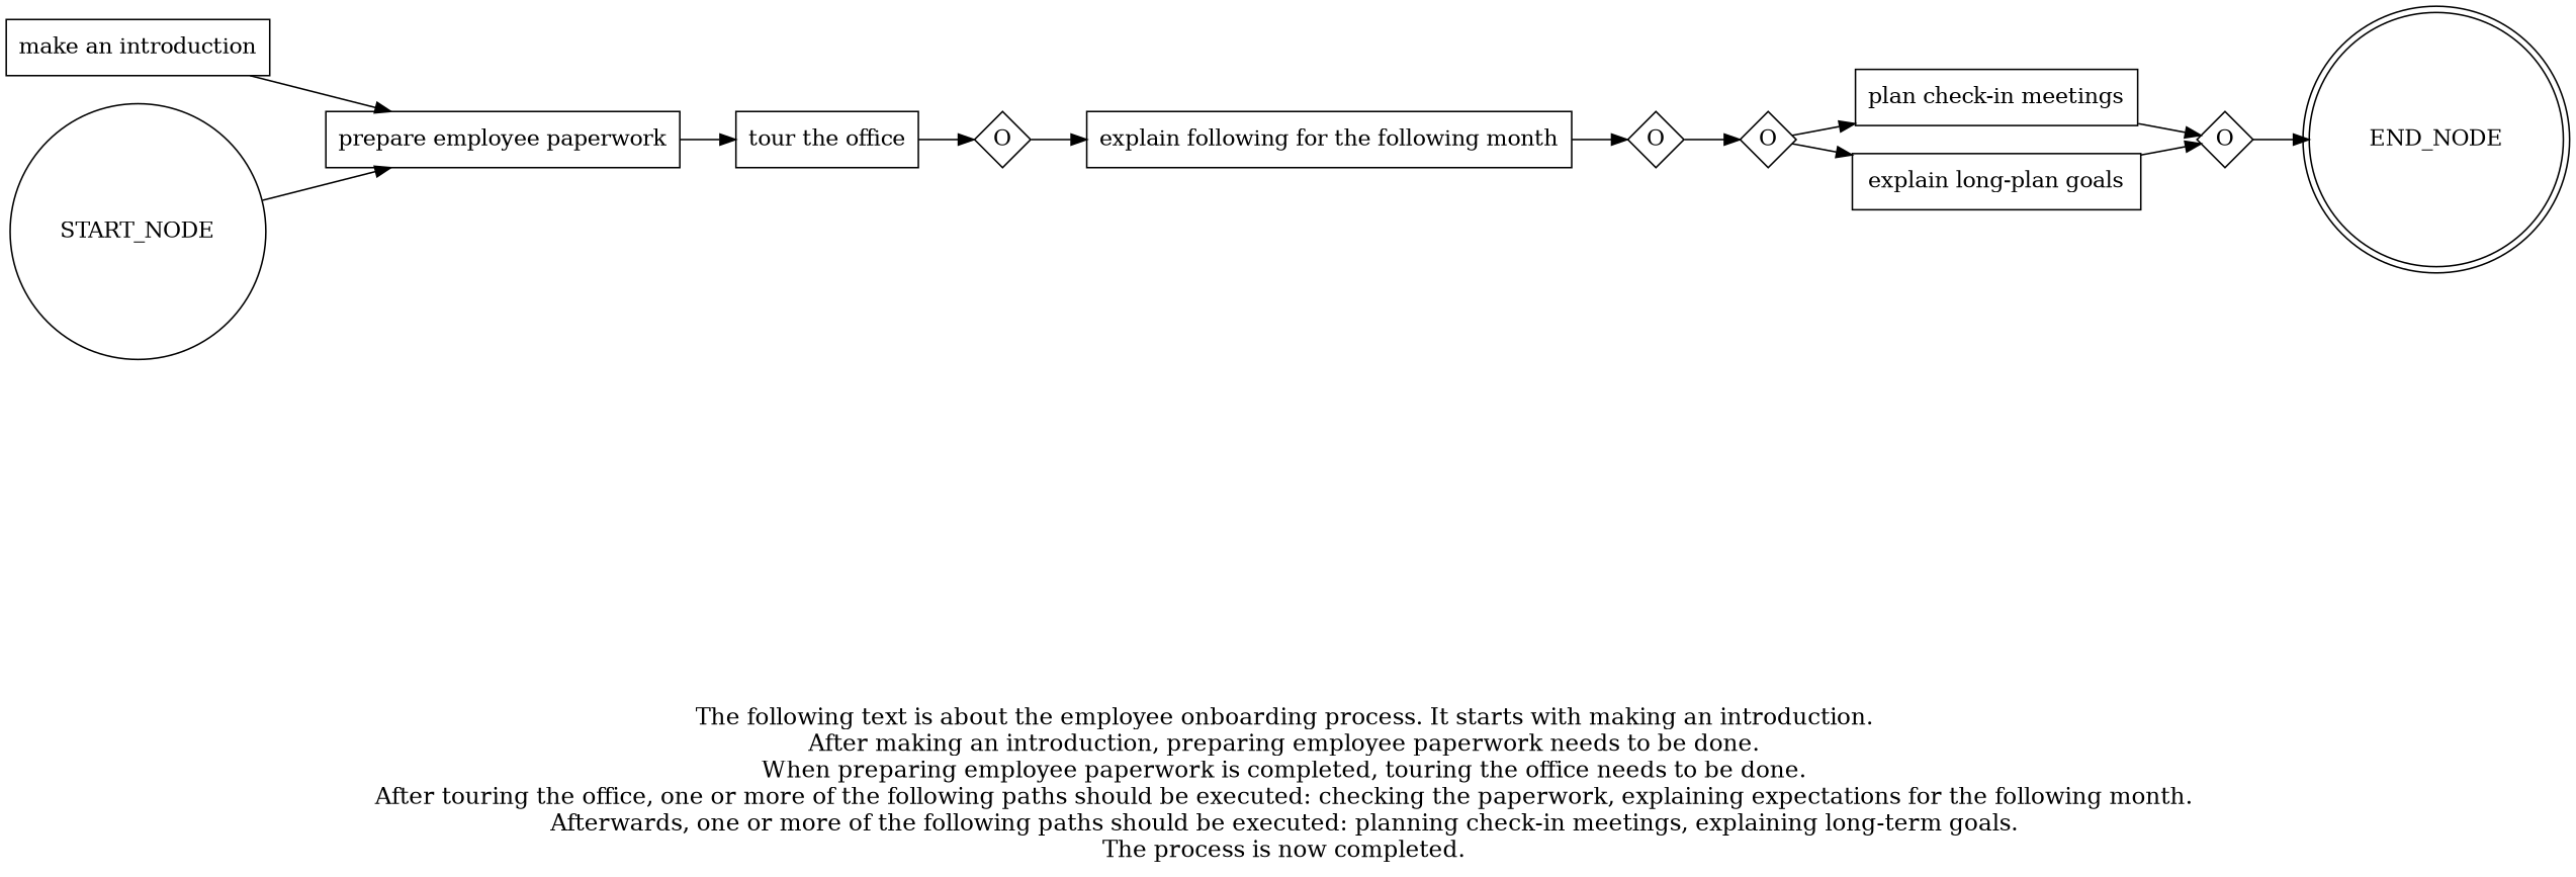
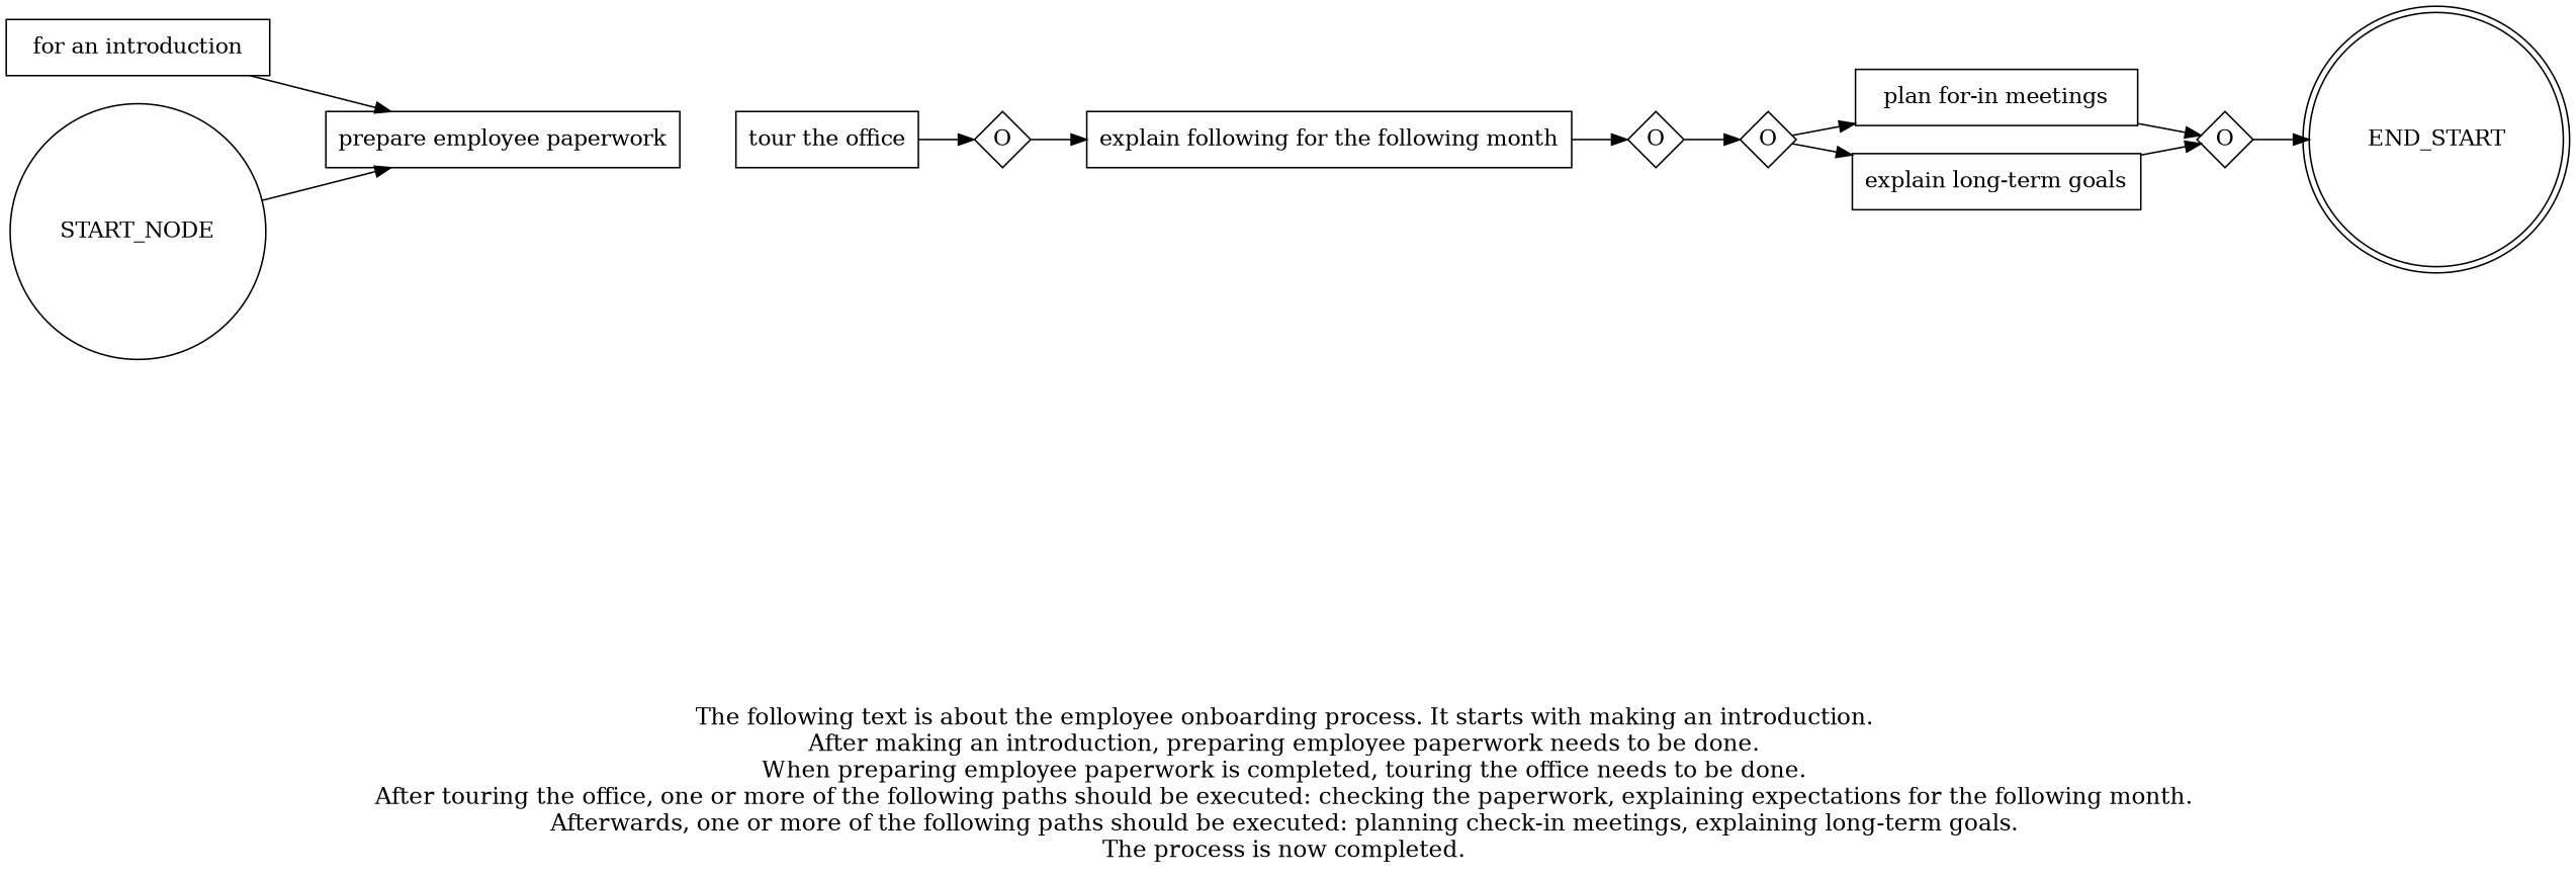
  digraph {
    fontsize=15
    label="\n\n\nThe following text is about the employee onboarding process. It starts with making an introduction. \nAfter making an introduction, preparing employee paperwork needs to be done. \nWhen preparing employee paperwork is completed, touring the office needs to be done. \nAfter touring the office, one or more of the following paths should be executed: checking the paperwork, explaining expectations for the following month. \nAfterwards, one or more of the following paths should be executed: planning check-in meetings, explaining long-term goals. \nThe process is now completed. \n"
    rankdir=LR
    node [shape=box]
-   "make an introduction"
+   "make an introduction" [label="for an introduction"]
    "prepare employee paperwork"
    "tour the office"
    n4 [fixedsize=true label=O shape=diamond width=0.5]
    n5 [label="explain following for the following month"]
    n6 [fixedsize=true label=O shape=diamond width=0.5]
    n7 [fixedsize=true label=O shape=diamond width=0.5]
-   "plan check-in meetings"
-   "explain long-term goals" [label="explain long-plan goals"]
+   "plan check-in meetings" [label="plan for-in meetings"]
+   "explain long-term goals"
    n10 [fixedsize=true label=O shape=diamond width=0.5]
-   END_NODE [shape=doublecircle width=0.2]
+   END_NODE [shape=doublecircle width=0.2 label=END_START]
    START_NODE [shape=circle width=0.3]
    subgraph sub_1 {
      "make an introduction"
      "prepare employee paperwork"
      "tour the office"
      n4
      n5
      n6
      n7
      "plan check-in meetings"
      "explain long-term goals"
      n10
    }
    "make an introduction" -> "prepare employee paperwork"
-   "prepare employee paperwork" -> "tour the office"
    "tour the office" -> n4
    n4 -> n5
    n5 -> n6
    n6 -> n7
    n7 -> "plan check-in meetings"
    n7 -> "explain long-term goals"
    "plan check-in meetings" -> n10
    "explain long-term goals" -> n10
    n10 -> END_NODE
    START_NODE -> "prepare employee paperwork"
  }
